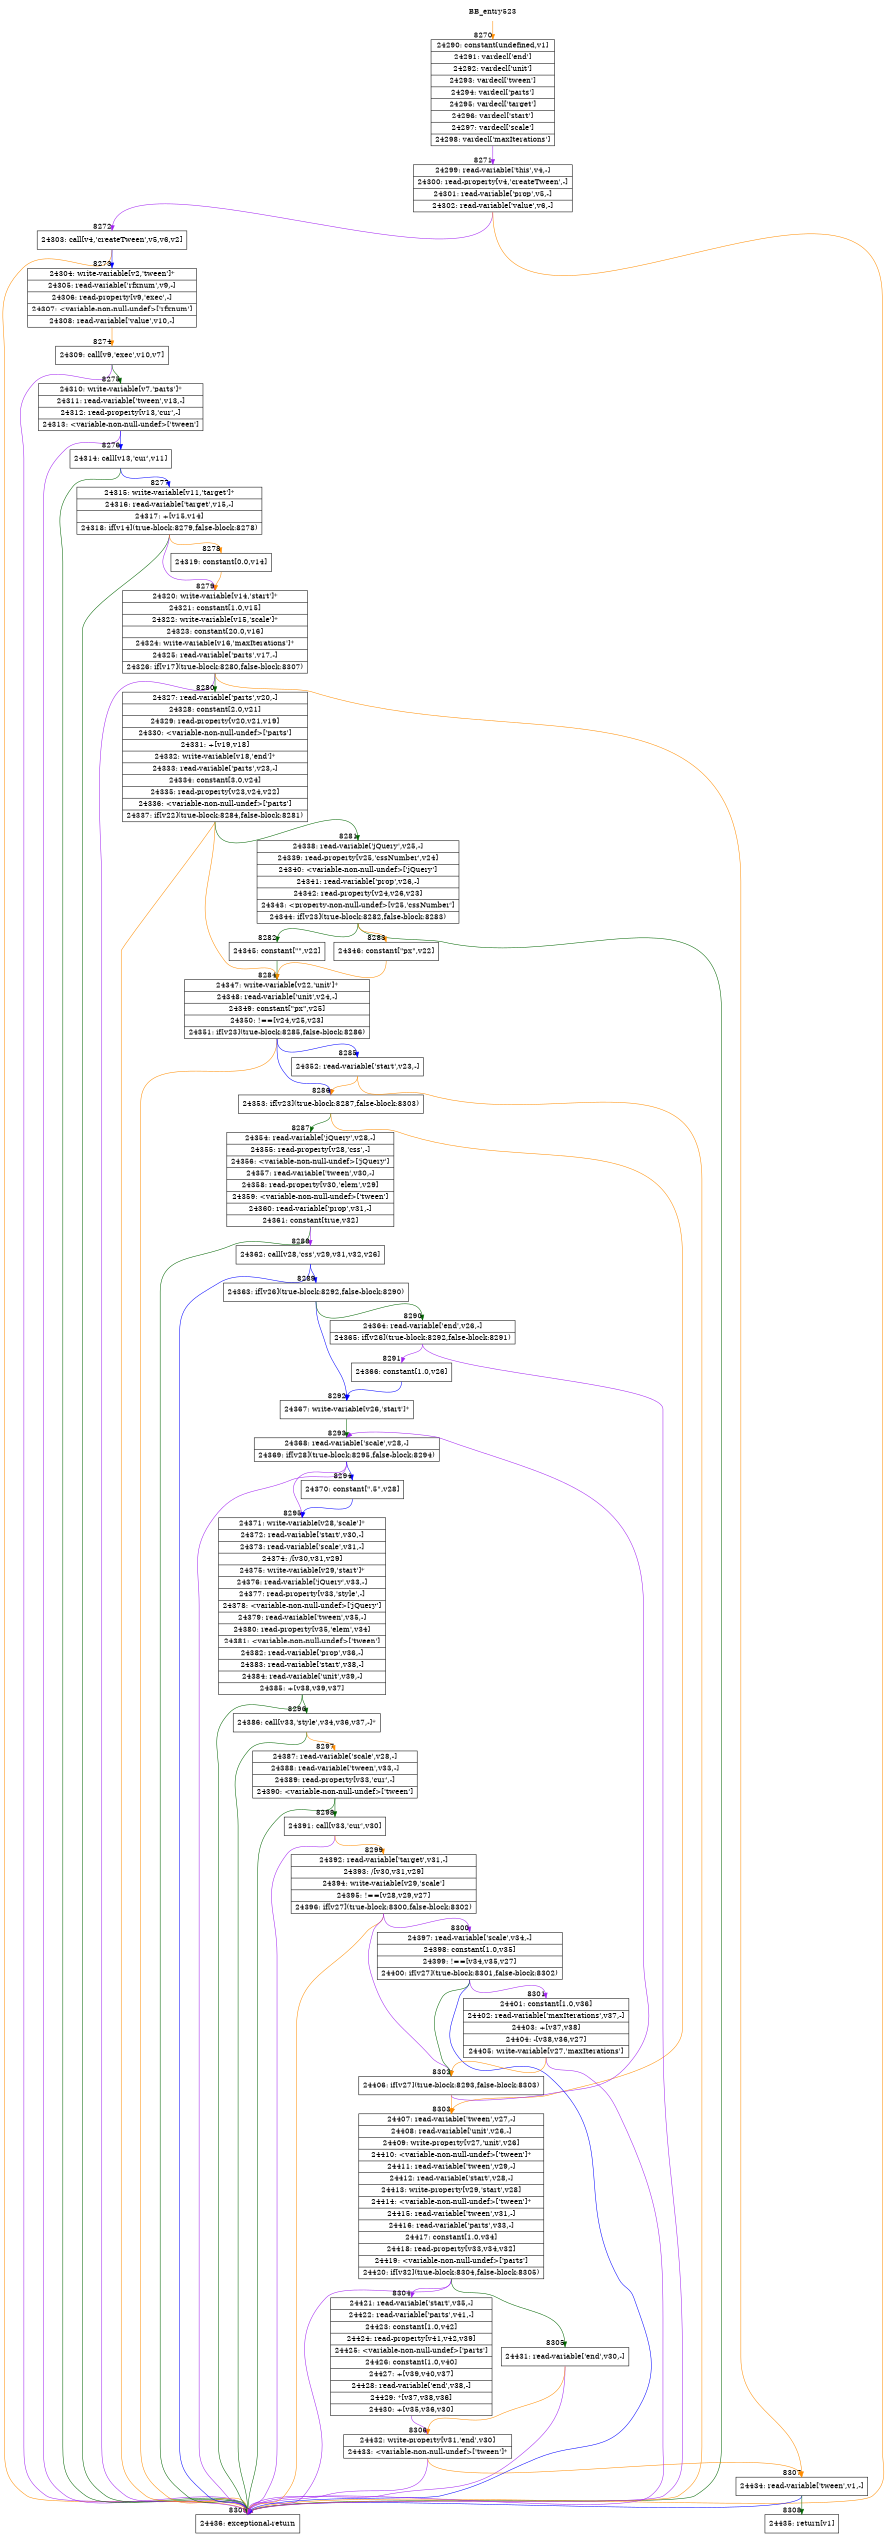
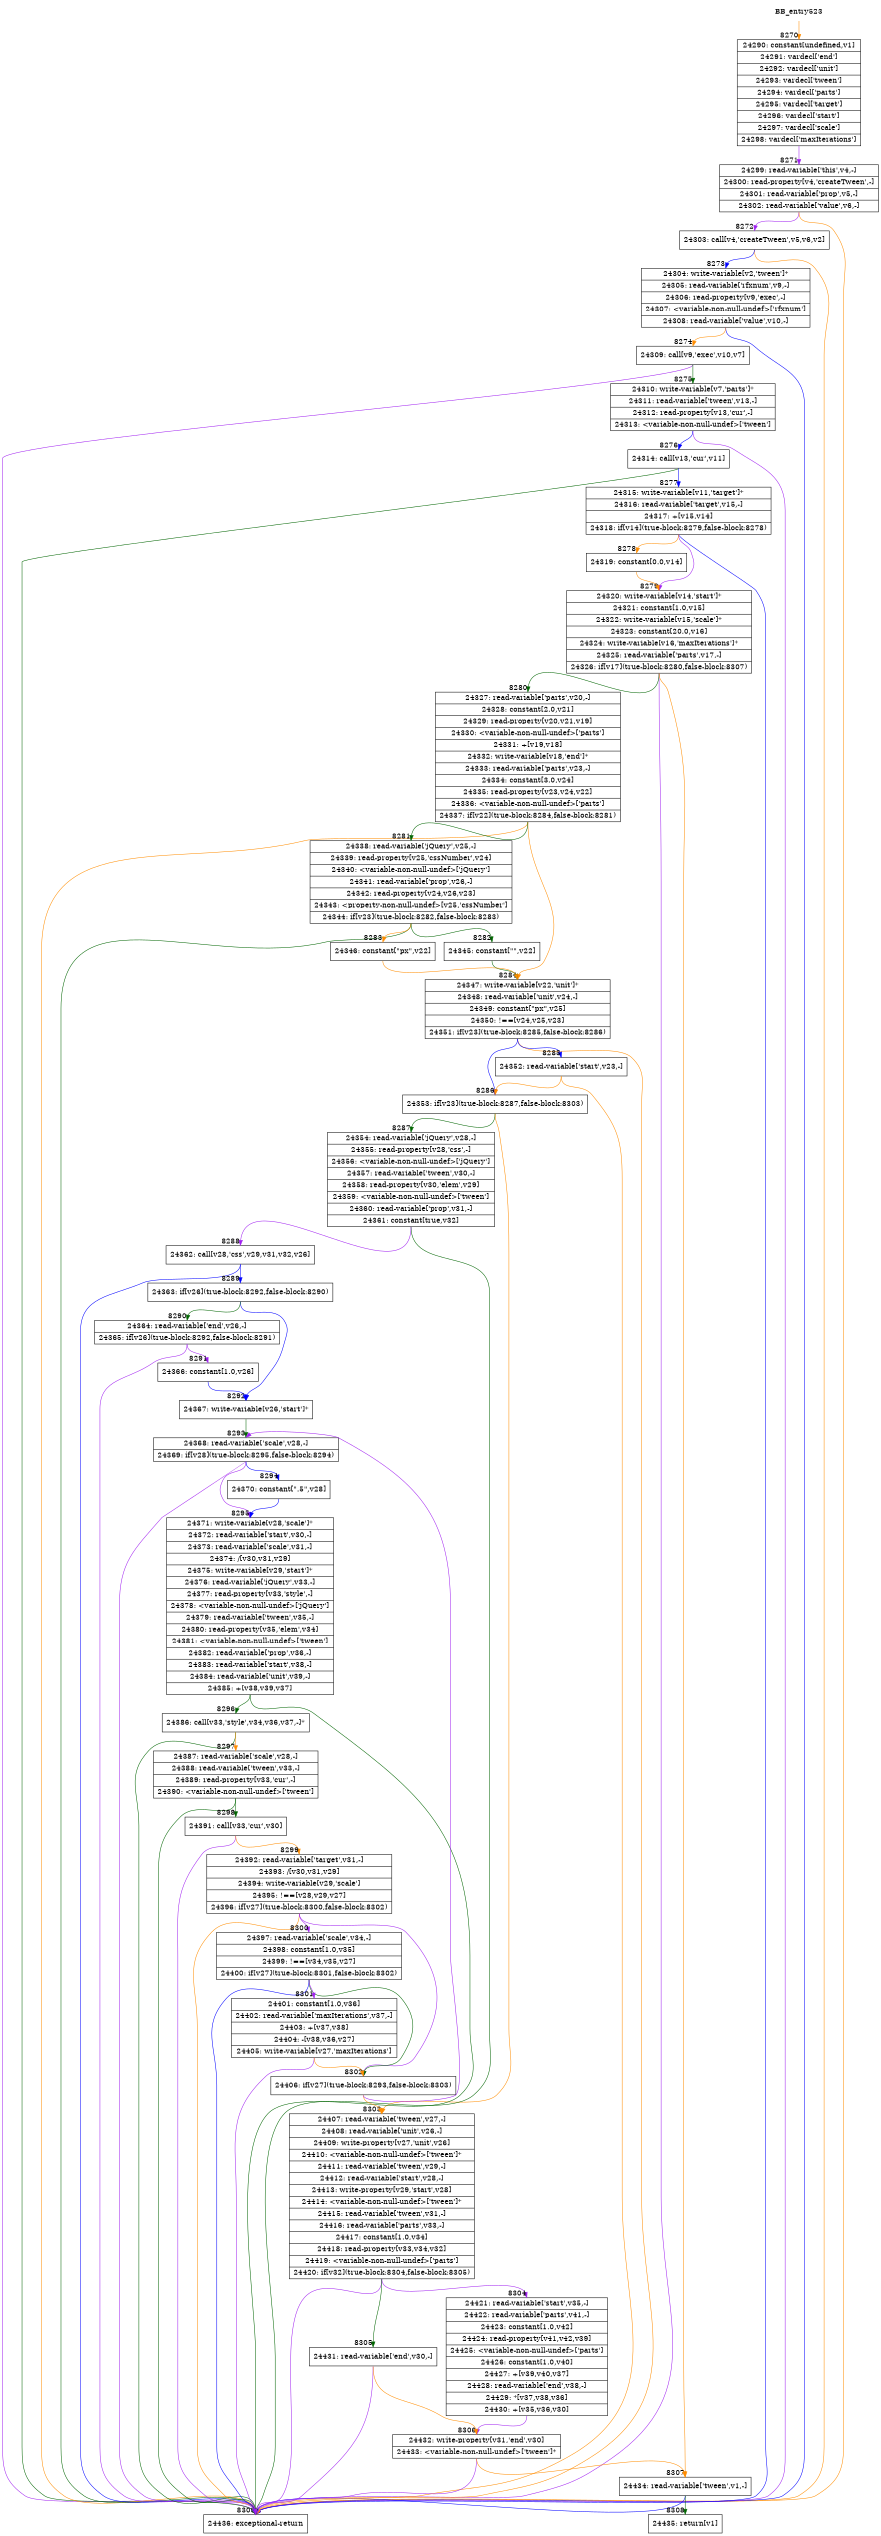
  digraph {
    rankdir=TD
    node [shape=record]
    edge [color=darkorange headport=n tailport=s]
    n1 [label=BB_entry523 shape=none]
    n2 [label="{24290: constant[undefined,v1]|24291: vardecl['end']|24292: vardecl['unit']|24293: vardecl['tween']|24294: vardecl['parts']|24295: vardecl['target']|24296: vardecl['start']|24297: vardecl['scale']|24298: vardecl['maxIterations']}"]
    n3 [label="{24299: read-variable['this',v4,-]|24300: read-property[v4,'createTween',-]|24301: read-variable['prop',v5,-]|24302: read-variable['value',v6,-]}"]
    n4 [label="{24303: call[v4,'createTween',v5,v6,v2]}"]
    n5 [label="{24436: exceptional-return}"]
    n6 [label="{24304: write-variable[v2,'tween']*|24305: read-variable['rfxnum',v9,-]|24306: read-property[v9,'exec',-]|24307: \<variable-non-null-undef\>['rfxnum']|24308: read-variable['value',v10,-]}"]
    n7 [label="{24309: call[v9,'exec',v10,v7]}"]
    n8 [label="{24310: write-variable[v7,'parts']*|24311: read-variable['tween',v13,-]|24312: read-property[v13,'cur',-]|24313: \<variable-non-null-undef\>['tween']}"]
    n9 [label="{24314: call[v13,'cur',v11]}"]
    n10 [label="{24315: write-variable[v11,'target']*|24316: read-variable['target',v15,-]|24317: +[v15,v14]|24318: if[v14](true-block:8279,false-block:8278)}"]
    n11 [label="{24320: write-variable[v14,'start']*|24321: constant[1.0,v15]|24322: write-variable[v15,'scale']*|24323: constant[20.0,v16]|24324: write-variable[v16,'maxIterations']*|24325: read-variable['parts',v17,-]|24326: if[v17](true-block:8280,false-block:8307)}"]
    n12 [label="{24319: constant[0.0,v14]}"]
    n13 [label="{24327: read-variable['parts',v20,-]|24328: constant[2.0,v21]|24329: read-property[v20,v21,v19]|24330: \<variable-non-null-undef\>['parts']|24331: +[v19,v18]|24332: write-variable[v18,'end']*|24333: read-variable['parts',v23,-]|24334: constant[3.0,v24]|24335: read-property[v23,v24,v22]|24336: \<variable-non-null-undef\>['parts']|24337: if[v22](true-block:8284,false-block:8281)}"]
    n14 [label="{24434: read-variable['tween',v1,-]}"]
    n15 [label="{24347: write-variable[v22,'unit']*|24348: read-variable['unit',v24,-]|24349: constant[\"px\",v25]|24350: !==[v24,v25,v23]|24351: if[v23](true-block:8285,false-block:8286)}"]
    n16 [label="{24338: read-variable['jQuery',v25,-]|24339: read-property[v25,'cssNumber',v24]|24340: \<variable-non-null-undef\>['jQuery']|24341: read-variable['prop',v26,-]|24342: read-property[v24,v26,v23]|24343: \<property-non-null-undef\>[v25,'cssNumber']|24344: if[v23](true-block:8282,false-block:8283)}"]
    n17 [label="{24435: return[v1]}"]
    n18 [label="{24353: if[v23](true-block:8287,false-block:8303)}"]
    n19 [label="{24352: read-variable['start',v23,-]}"]
    n20 [label="{24345: constant[\"\",v22]}"]
    n21 [label="{24346: constant[\"px\",v22]}"]
    n22 [label="{24354: read-variable['jQuery',v28,-]|24355: read-property[v28,'css',-]|24356: \<variable-non-null-undef\>['jQuery']|24357: read-variable['tween',v30,-]|24358: read-property[v30,'elem',v29]|24359: \<variable-non-null-undef\>['tween']|24360: read-variable['prop',v31,-]|24361: constant[true,v32]}"]
    n23 [label="{24407: read-variable['tween',v27,-]|24408: read-variable['unit',v26,-]|24409: write-property[v27,'unit',v26]|24410: \<variable-non-null-undef\>['tween']*|24411: read-variable['tween',v29,-]|24412: read-variable['start',v28,-]|24413: write-property[v29,'start',v28]|24414: \<variable-non-null-undef\>['tween']*|24415: read-variable['tween',v31,-]|24416: read-variable['parts',v33,-]|24417: constant[1.0,v34]|24418: read-property[v33,v34,v32]|24419: \<variable-non-null-undef\>['parts']|24420: if[v32](true-block:8304,false-block:8305)}"]
    n24 [label="{24362: call[v28,'css',v29,v31,v32,v26]}"]
    n25 [label="{24421: read-variable['start',v35,-]|24422: read-variable['parts',v41,-]|24423: constant[1.0,v42]|24424: read-property[v41,v42,v39]|24425: \<variable-non-null-undef\>['parts']|24426: constant[1.0,v40]|24427: +[v39,v40,v37]|24428: read-variable['end',v38,-]|24429: *[v37,v38,v36]|24430: +[v35,v36,v30]}"]
    n26 [label="{24431: read-variable['end',v30,-]}"]
    n27 [label="{24363: if[v26](true-block:8292,false-block:8290)}"]
    n28 [label="{24432: write-property[v31,'end',v30]|24433: \<variable-non-null-undef\>['tween']*}"]
    n29 [label="{24367: write-variable[v26,'start']*}"]
    n30 [label="{24364: read-variable['end',v26,-]|24365: if[v26](true-block:8292,false-block:8291)}"]
    n31 [label="{24368: read-variable['scale',v28,-]|24369: if[v28](true-block:8295,false-block:8294)}"]
    n32 [label="{24366: constant[1.0,v26]}"]
    n33 [label="{24371: write-variable[v28,'scale']*|24372: read-variable['start',v30,-]|24373: read-variable['scale',v31,-]|24374: /[v30,v31,v29]|24375: write-variable[v29,'start']*|24376: read-variable['jQuery',v33,-]|24377: read-property[v33,'style',-]|24378: \<variable-non-null-undef\>['jQuery']|24379: read-variable['tween',v35,-]|24380: read-property[v35,'elem',v34]|24381: \<variable-non-null-undef\>['tween']|24382: read-variable['prop',v36,-]|24383: read-variable['start',v38,-]|24384: read-variable['unit',v39,-]|24385: +[v38,v39,v37]}"]
    n34 [label="{24370: constant[\".5\",v28]}"]
    n35 [label="{24386: call[v33,'style',v34,v36,v37,-]*}"]
    n36 [label="{24387: read-variable['scale',v28,-]|24388: read-variable['tween',v33,-]|24389: read-property[v33,'cur',-]|24390: \<variable-non-null-undef\>['tween']}"]
    n37 [label="{24391: call[v33,'cur',v30]}"]
    n38 [label="{24392: read-variable['target',v31,-]|24393: /[v30,v31,v29]|24394: write-variable[v29,'scale']|24395: !==[v28,v29,v27]|24396: if[v27](true-block:8300,false-block:8302)}"]
    n39 [label="{24406: if[v27](true-block:8293,false-block:8303)}"]
    n40 [label="{24397: read-variable['scale',v34,-]|24398: constant[1.0,v35]|24399: !==[v34,v35,v27]|24400: if[v27](true-block:8301,false-block:8302)}"]
    n41 [label="{24401: constant[1.0,v36]|24402: read-variable['maxIterations',v37,-]|24403: +[v37,v38]|24404: -[v38,v36,v27]|24405: write-variable[v27,'maxIterations']}"]
    n1 -> n2 [headlabel="    8270"]
    n2 -> n3 [color=purple headlabel="      8271"]
    n3 -> n4 [color=purple headlabel="      8272"]
    n3 -> n5 [headlabel="      8309"]
    n4 -> n5
    n4 -> n6 [color=blue headlabel="      8273"]
+   n6 -> n5 [color=blue]
    n6 -> n7 [headlabel="      8274"]
    n7 -> n5 [color=purple]
    n7 -> n8 [color=darkgreen headlabel="      8275"]
    n8 -> n5 [color=purple]
    n8 -> n9 [color=blue headlabel="      8276"]
    n9 -> n5 [color=darkgreen]
    n9 -> n10 [color=blue headlabel="      8277"]
-   n10 -> n5 [color=darkgreen]
+   n10 -> n5 [color=blue]
    n10 -> n11 [color=purple headlabel="      8279"]
    n10 -> n12 [headlabel="      8278"]
    n11 -> n5 [color=purple]
    n11 -> n13 [color=darkgreen headlabel="      8280"]
    n11 -> n14 [headlabel="      8307"]
    n12 -> n11
    n13 -> n5
    n13 -> n15 [headlabel="      8284"]
    n13 -> n16 [color=darkgreen headlabel="      8281"]
    n14 -> n5 [color=blue]
    n14 -> n17 [color=darkgreen headlabel="      8308"]
    n15 -> n5
    n15 -> n18 [color=blue headlabel="      8286"]
    n15 -> n19 [color=blue headlabel="      8285"]
    n16 -> n5 [color=darkgreen]
    n16 -> n20 [color=darkgreen headlabel="      8282"]
    n16 -> n21 [headlabel="      8283"]
    n18 -> n22 [color=darkgreen headlabel="      8287"]
    n18 -> n23 [headlabel="      8303"]
    n19 -> n5
    n19 -> n18
    n20 -> n15 [color=darkgreen]
    n21 -> n15
    n22 -> n5 [color=darkgreen]
    n22 -> n24 [color=purple headlabel="      8288"]
    n23 -> n5 [color=purple]
    n23 -> n25 [color=purple headlabel="      8304"]
    n23 -> n26 [color=darkgreen headlabel="      8305"]
    n24 -> n5 [color=blue]
    n24 -> n27 [color=blue headlabel="      8289"]
    n25 -> n28 [color=purple headlabel="      8306"]
    n26 -> n5 [color=purple]
    n26 -> n28
    n27 -> n29 [color=blue headlabel="      8292"]
    n27 -> n30 [color=darkgreen headlabel="      8290"]
    n28 -> n5 [color=purple]
    n28 -> n14
    n29 -> n31 [color=darkgreen headlabel="      8293"]
    n30 -> n5 [color=purple]
    n30 -> n32 [color=purple headlabel="      8291"]
    n31 -> n5 [color=purple]
    n31 -> n33 [color=purple headlabel="      8295"]
    n31 -> n34 [color=blue headlabel="      8294"]
    n32 -> n29 [color=blue]
    n33 -> n5 [color=darkgreen]
    n33 -> n35 [color=darkgreen headlabel="      8296"]
    n34 -> n33 [color=blue]
    n35 -> n5 [color=darkgreen]
    n35 -> n36 [headlabel="      8297"]
    n36 -> n5 [color=darkgreen]
    n36 -> n37 [color=darkgreen headlabel="      8298"]
    n37 -> n5 [color=purple]
    n37 -> n38 [headlabel="      8299"]
    n38 -> n5
    n38 -> n39 [color=purple headlabel="      8302"]
    n38 -> n40 [color=purple headlabel="      8300"]
    n39 -> n23
    n39 -> n31 [color=purple]
    n40 -> n5 [color=blue]
    n40 -> n39 [color=darkgreen]
    n40 -> n41 [color=purple headlabel="      8301"]
    n41 -> n5 [color=purple]
    n41 -> n39
  }
